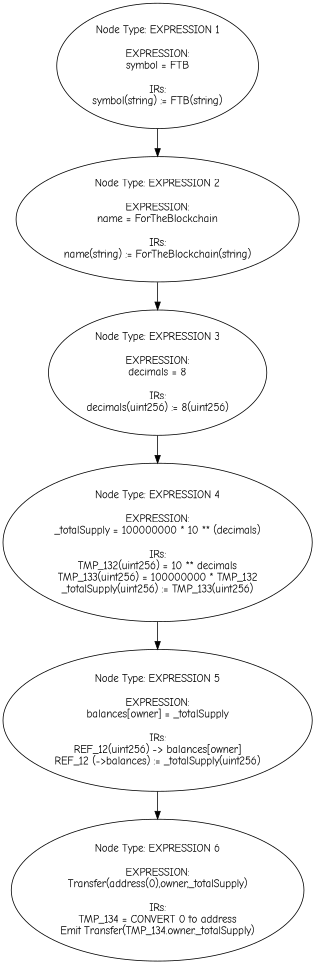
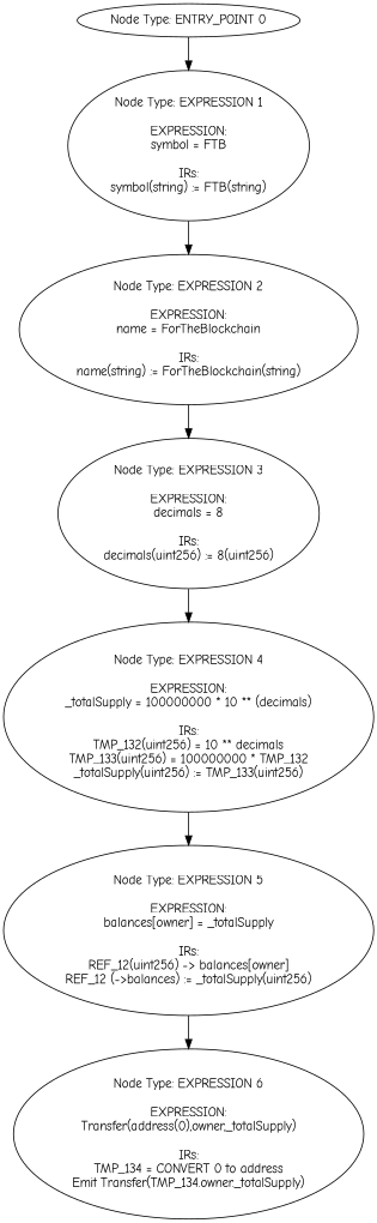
  digraph {
    fontname="Comic Neue"
    node [fontname="Comic Neue"]
    edge [fontname="Comic Neue"]
+   n1 [label="Node Type: ENTRY_POINT 0\n"]
    n2 [label="Node Type: EXPRESSION 1\n\nEXPRESSION:\nsymbol = FTB\n\nIRs:\nsymbol(string) := FTB(string)"]
    n3 [label="Node Type: EXPRESSION 2\n\nEXPRESSION:\nname = ForTheBlockchain\n\nIRs:\nname(string) := ForTheBlockchain(string)"]
    n4 [label="Node Type: EXPRESSION 3\n\nEXPRESSION:\ndecimals = 8\n\nIRs:\ndecimals(uint256) := 8(uint256)"]
    n5 [label="Node Type: EXPRESSION 4\n\nEXPRESSION:\n_totalSupply = 100000000 * 10 ** (decimals)\n\nIRs:\nTMP_132(uint256) = 10 ** decimals\nTMP_133(uint256) = 100000000 * TMP_132\n_totalSupply(uint256) := TMP_133(uint256)"]
    n6 [label="Node Type: EXPRESSION 5\n\nEXPRESSION:\nbalances[owner] = _totalSupply\n\nIRs:\nREF_12(uint256) -> balances[owner]\nREF_12 (->balances) := _totalSupply(uint256)"]
    n7 [label="Node Type: EXPRESSION 6\n\nEXPRESSION:\nTransfer(address(0),owner,_totalSupply)\n\nIRs:\nTMP_134 = CONVERT 0 to address\nEmit Transfer(TMP_134.owner._totalSupply)"]
+   n1 -> n2
    n2 -> n3
    n3 -> n4
    n4 -> n5
    n5 -> n6
    n6 -> n7
  }
